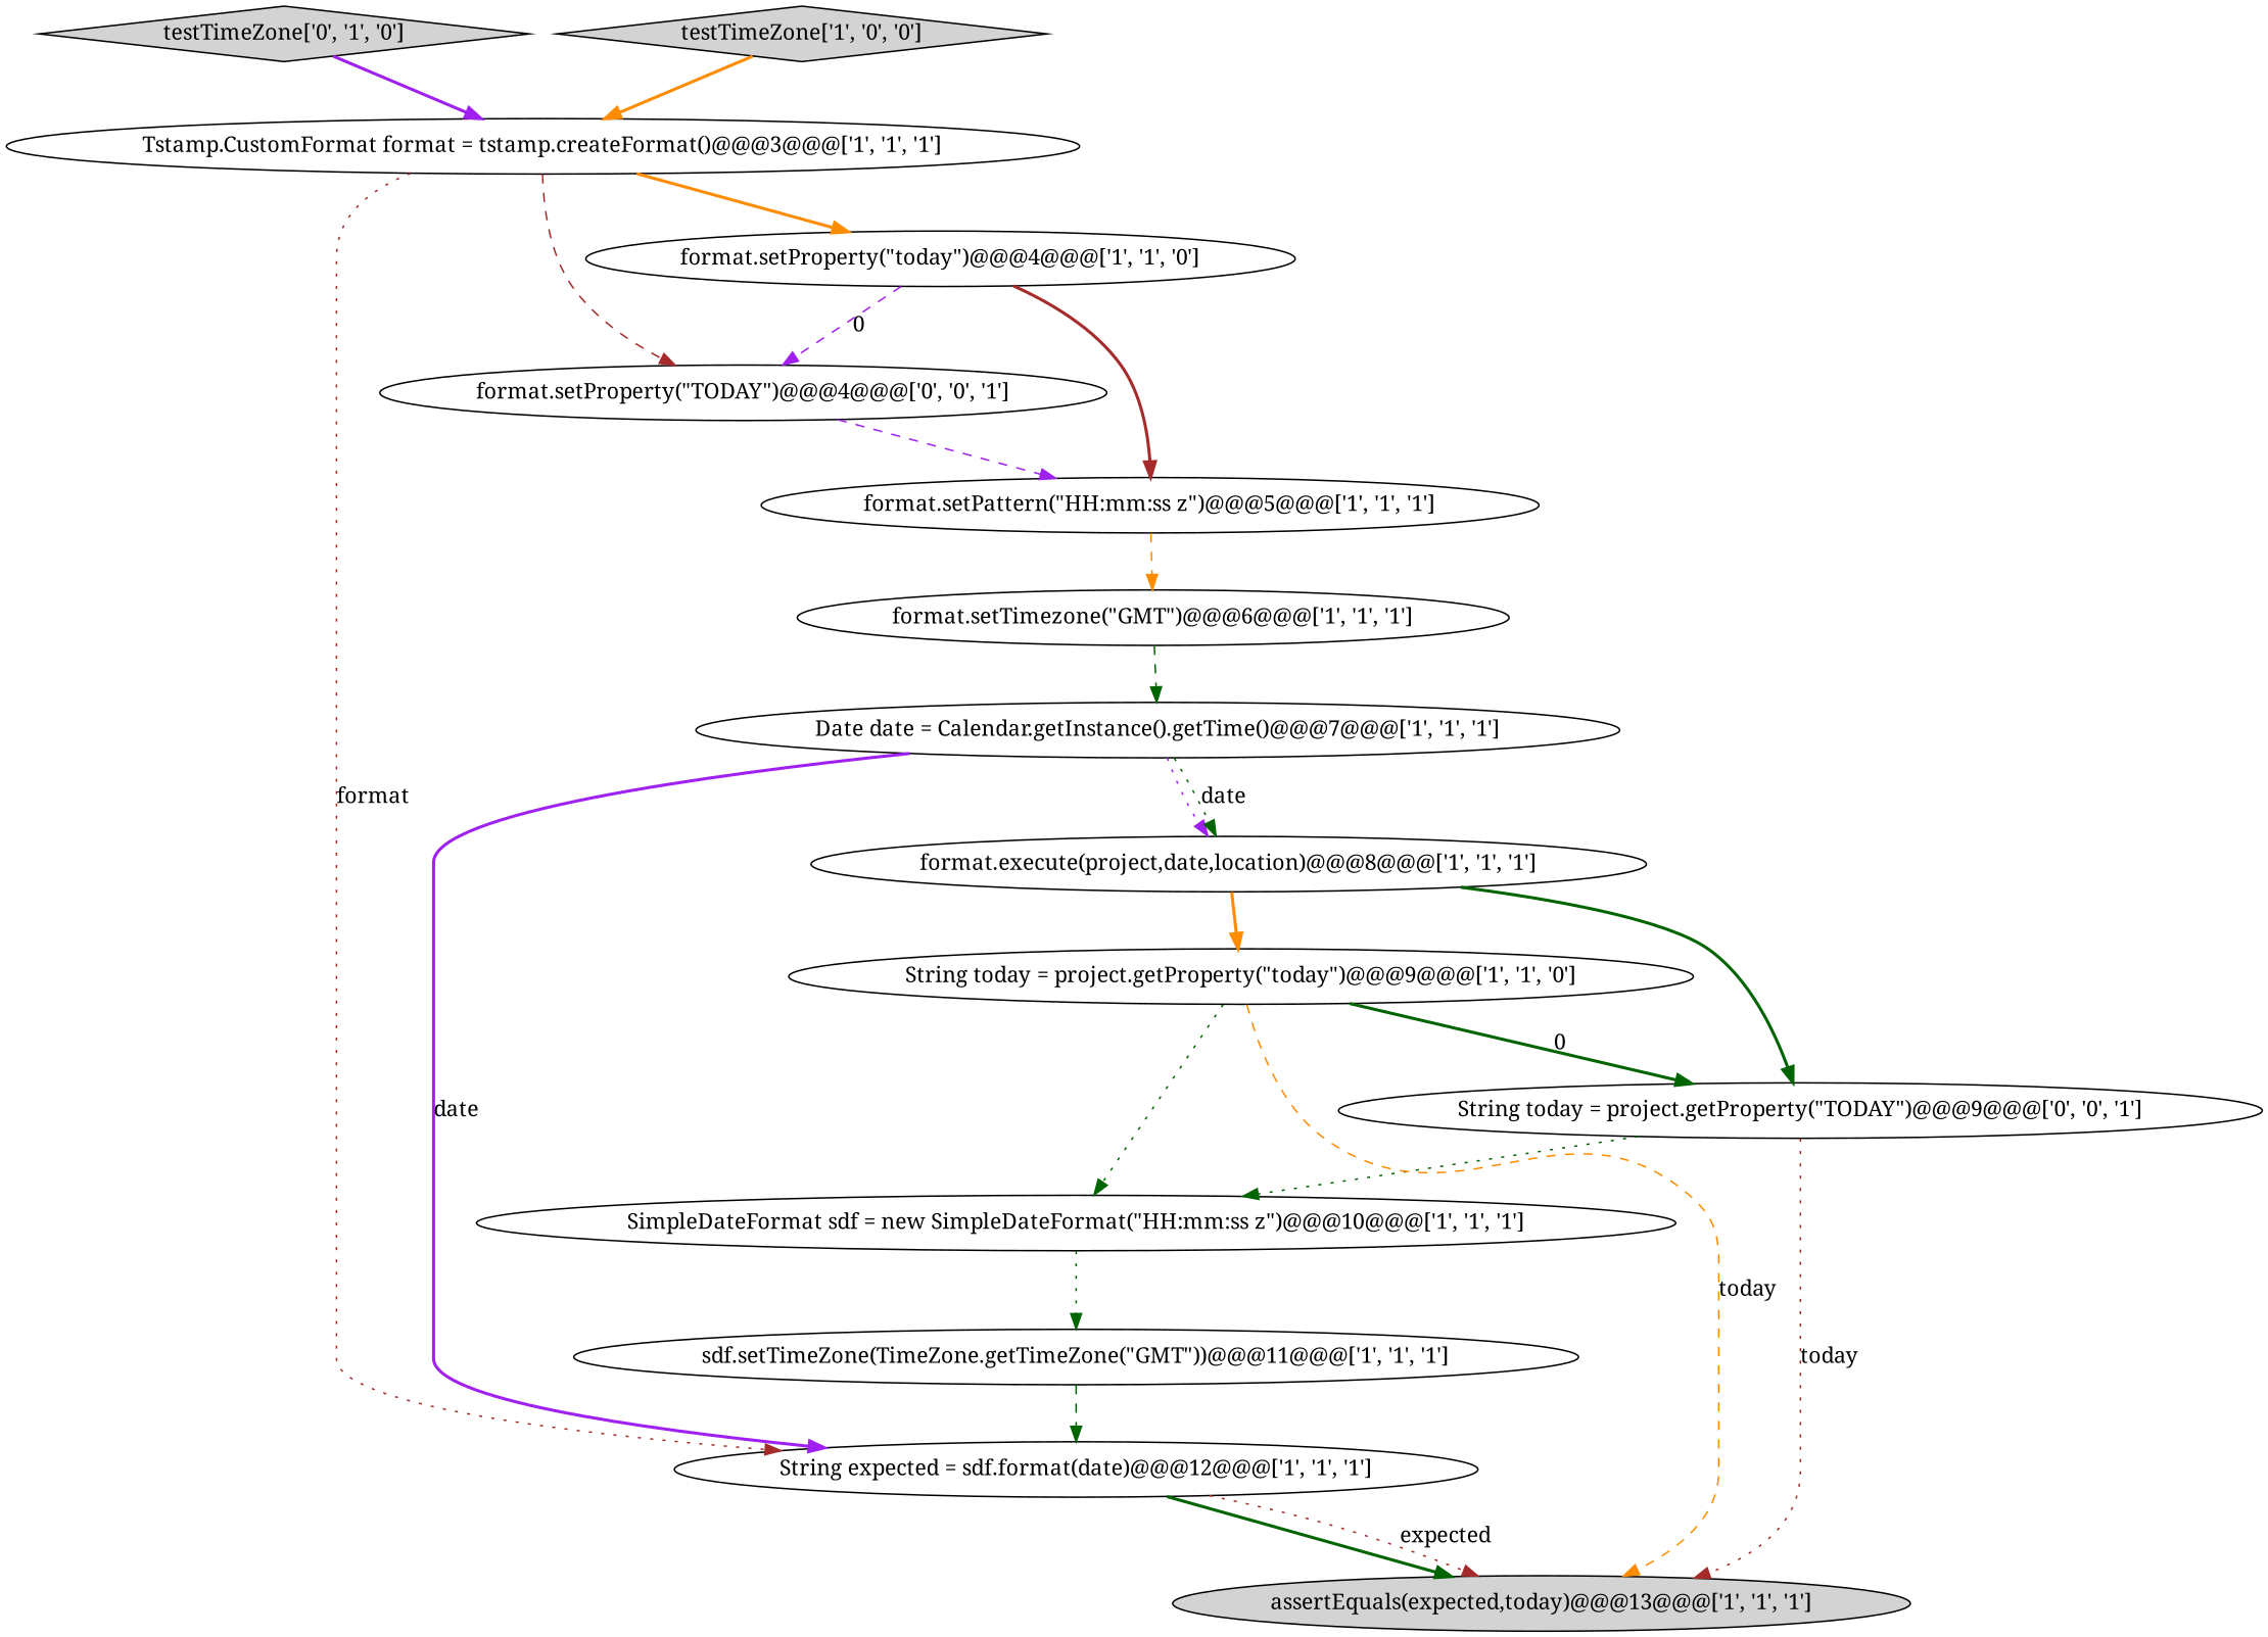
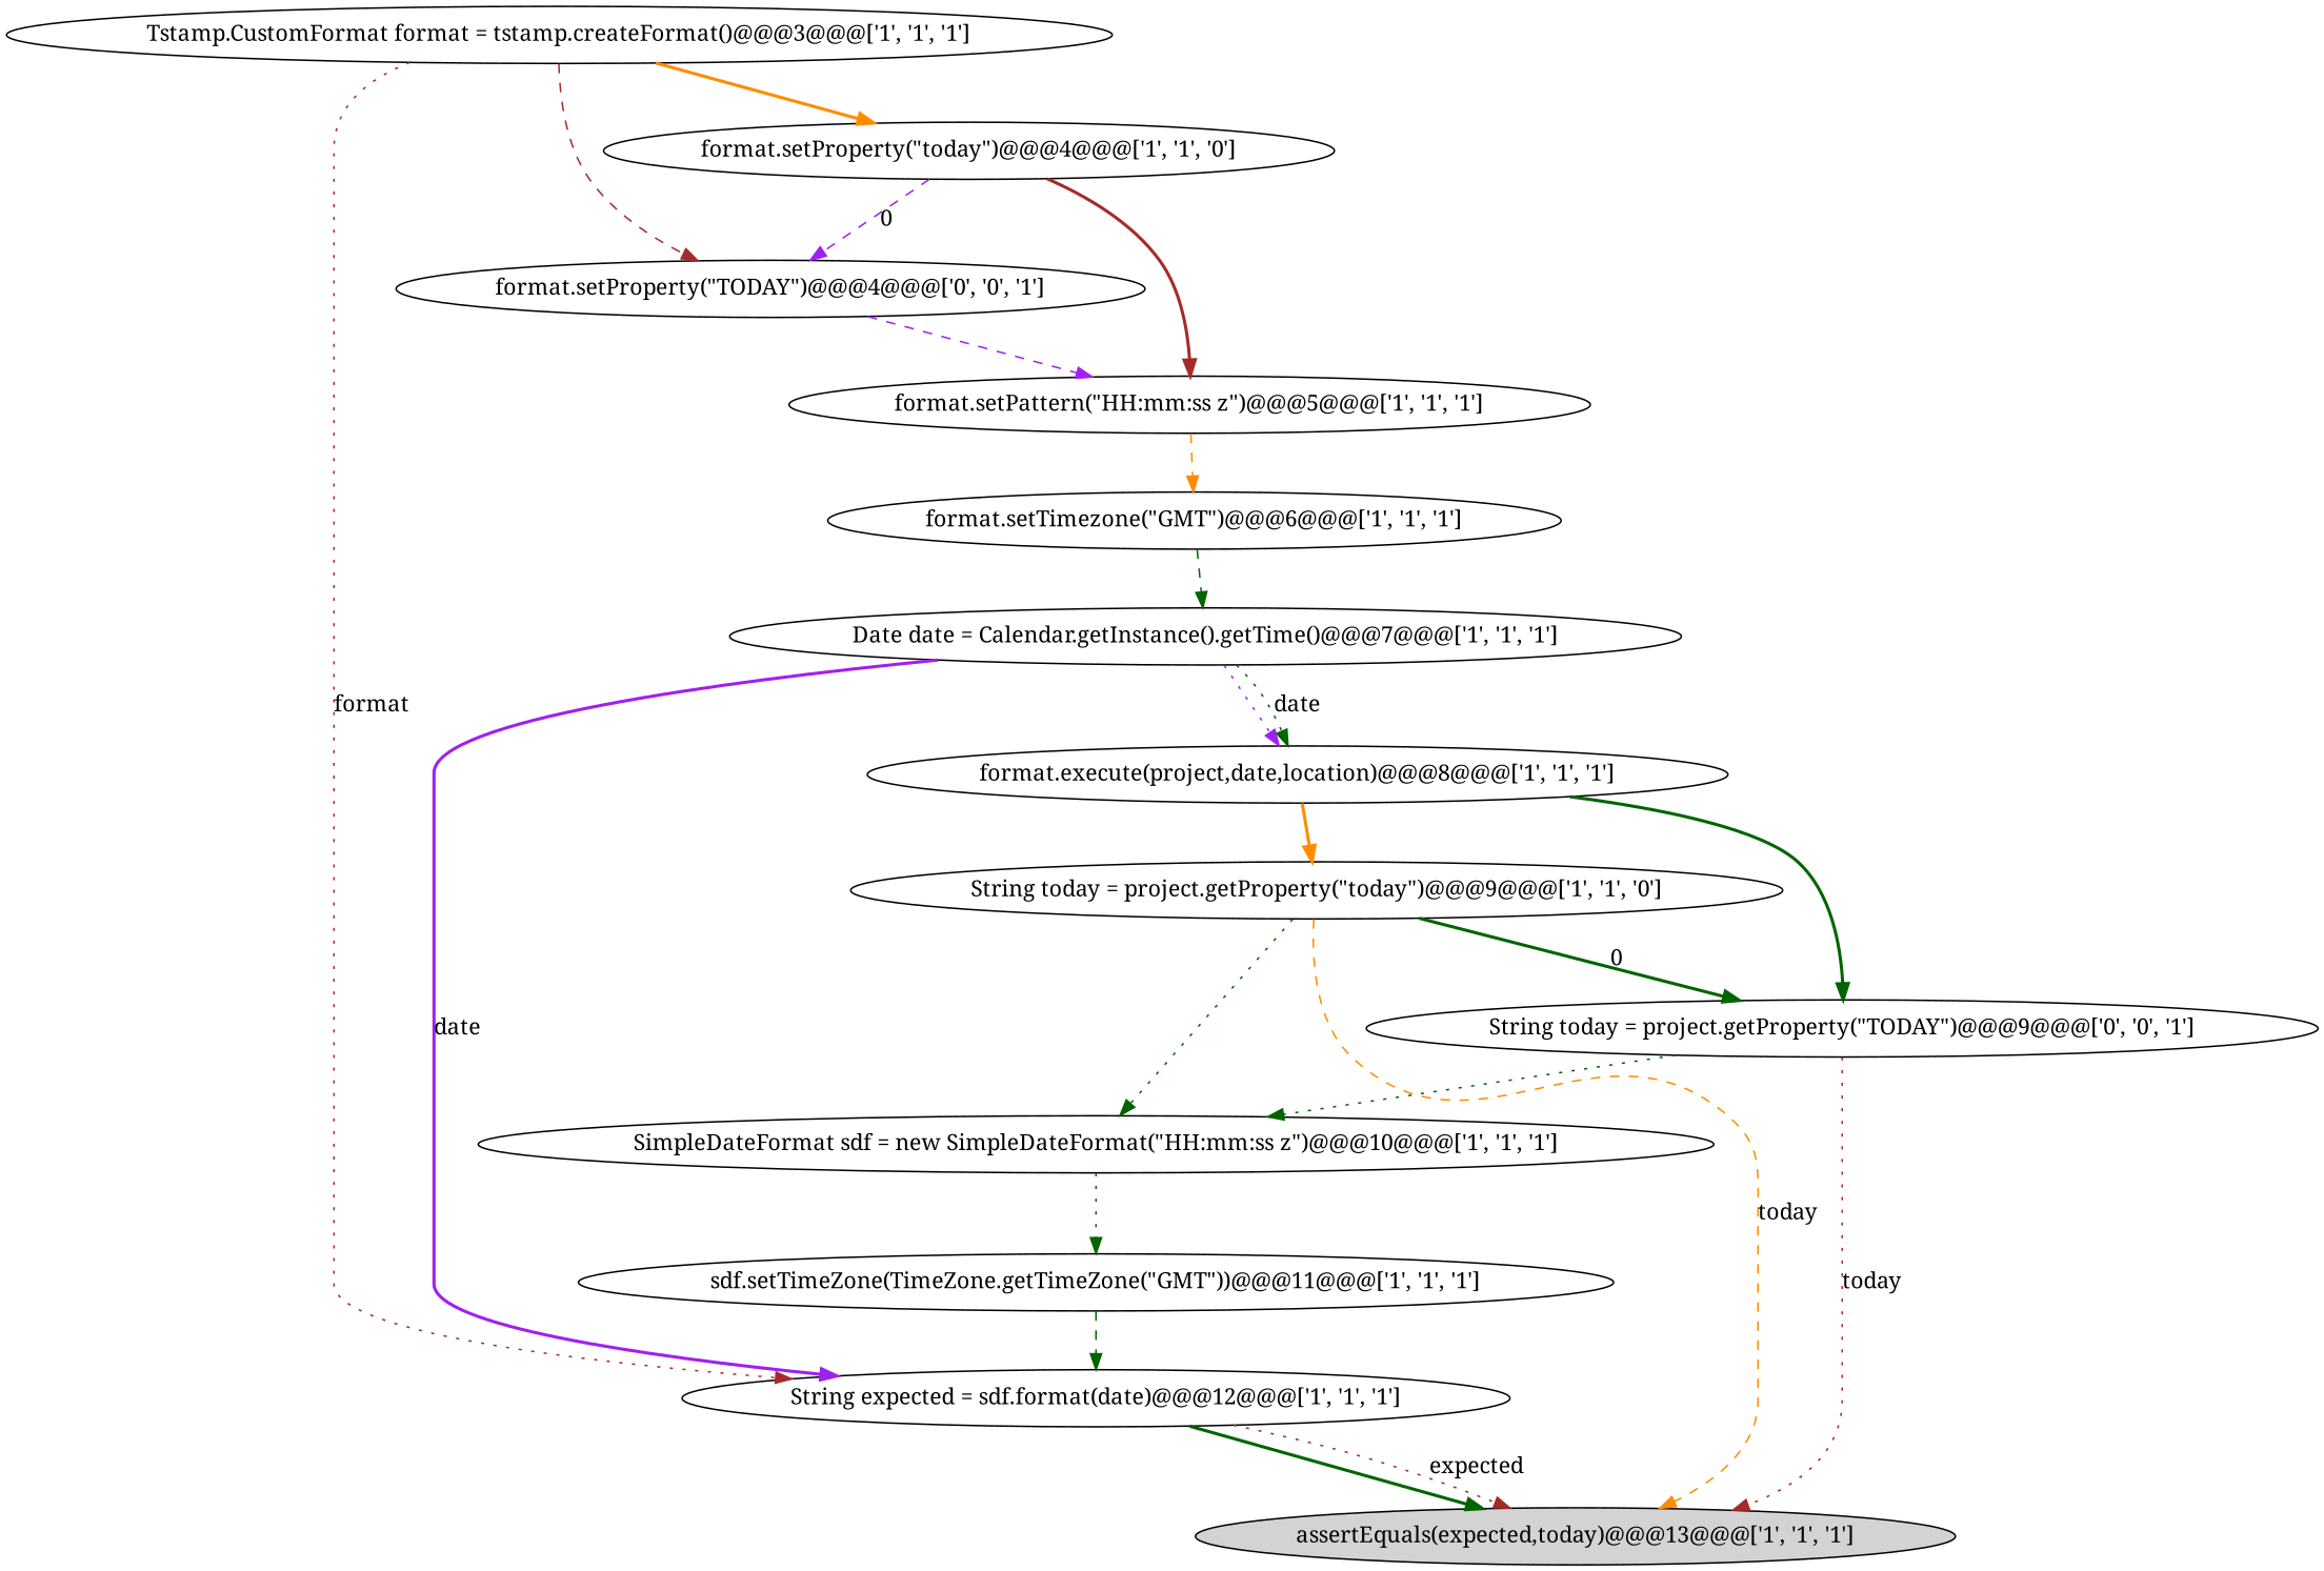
  digraph {
    fontname="Noto Serif"
    node [fillcolor=white fontname="Noto Serif" shape=ellipse style=filled]
    edge [color=darkgreen fontname="Noto Serif" style=bold]
    n1 [label="String today = project.getProperty(\"TODAY\")@@@9@@@['0', '0', '1']"]
    n2 [fillcolor=lightgray label="assertEquals(expected,today)@@@13@@@['1', '1', '1']"]
    n3 [label="SimpleDateFormat sdf = new SimpleDateFormat(\"HH:mm:ss z\")@@@10@@@['1', '1', '1']"]
    n4 [label="sdf.setTimeZone(TimeZone.getTimeZone(\"GMT\"))@@@11@@@['1', '1', '1']"]
-   n5 [fillcolor=lightgray label="testTimeZone['0', '1', '0']" shape=diamond]
    n6 [label="Tstamp.CustomFormat format = tstamp.createFormat()@@@3@@@['1', '1', '1']"]
    n7 [label="String expected = sdf.format(date)@@@12@@@['1', '1', '1']"]
    n8 [label="format.setProperty(\"today\")@@@4@@@['1', '1', '0']"]
    n9 [label="format.setProperty(\"TODAY\")@@@4@@@['0', '0', '1']"]
    n10 [label="String today = project.getProperty(\"today\")@@@9@@@['1', '1', '0']"]
    n11 [label="format.execute(project,date,location)@@@8@@@['1', '1', '1']"]
-   n12 [fillcolor=lightgray label="testTimeZone['1', '0', '0']" shape=diamond]
    n13 [label="format.setPattern(\"HH:mm:ss z\")@@@5@@@['1', '1', '1']"]
    n14 [label="format.setTimezone(\"GMT\")@@@6@@@['1', '1', '1']"]
    n15 [label="Date date = Calendar.getInstance().getTime()@@@7@@@['1', '1', '1']"]
    n1 -> n2 [color=brown label=today style=dotted]
    n1 -> n3 [style=dotted]
    n3 -> n4 [style=dotted]
    n4 -> n7 [style=dashed]
-   n5 -> n6 [color=purple]
    n6 -> n7 [color=brown label=format style=dotted]
    n6 -> n8 [color=darkorange]
    n6 -> n9 [color=brown style=dashed]
    n7 -> n2
    n7 -> n2 [color=brown label=expected style=dotted]
    n8 -> n9 [color=purple label=0 style=dashed]
    n8 -> n13 [color=brown]
    n9 -> n13 [color=purple style=dashed]
    n10 -> n1 [label=0]
    n10 -> n2 [color=darkorange label=today style=dashed]
    n10 -> n3 [style=dotted]
    n11 -> n1
    n11 -> n10 [color=darkorange]
-   n12 -> n6 [color=darkorange]
    n13 -> n14 [color=darkorange style=dashed]
    n14 -> n15 [style=dashed]
    n15 -> n7 [color=purple label=date]
    n15 -> n11 [color=purple style=dotted]
    n15 -> n11 [label=date style=dotted]
  }
